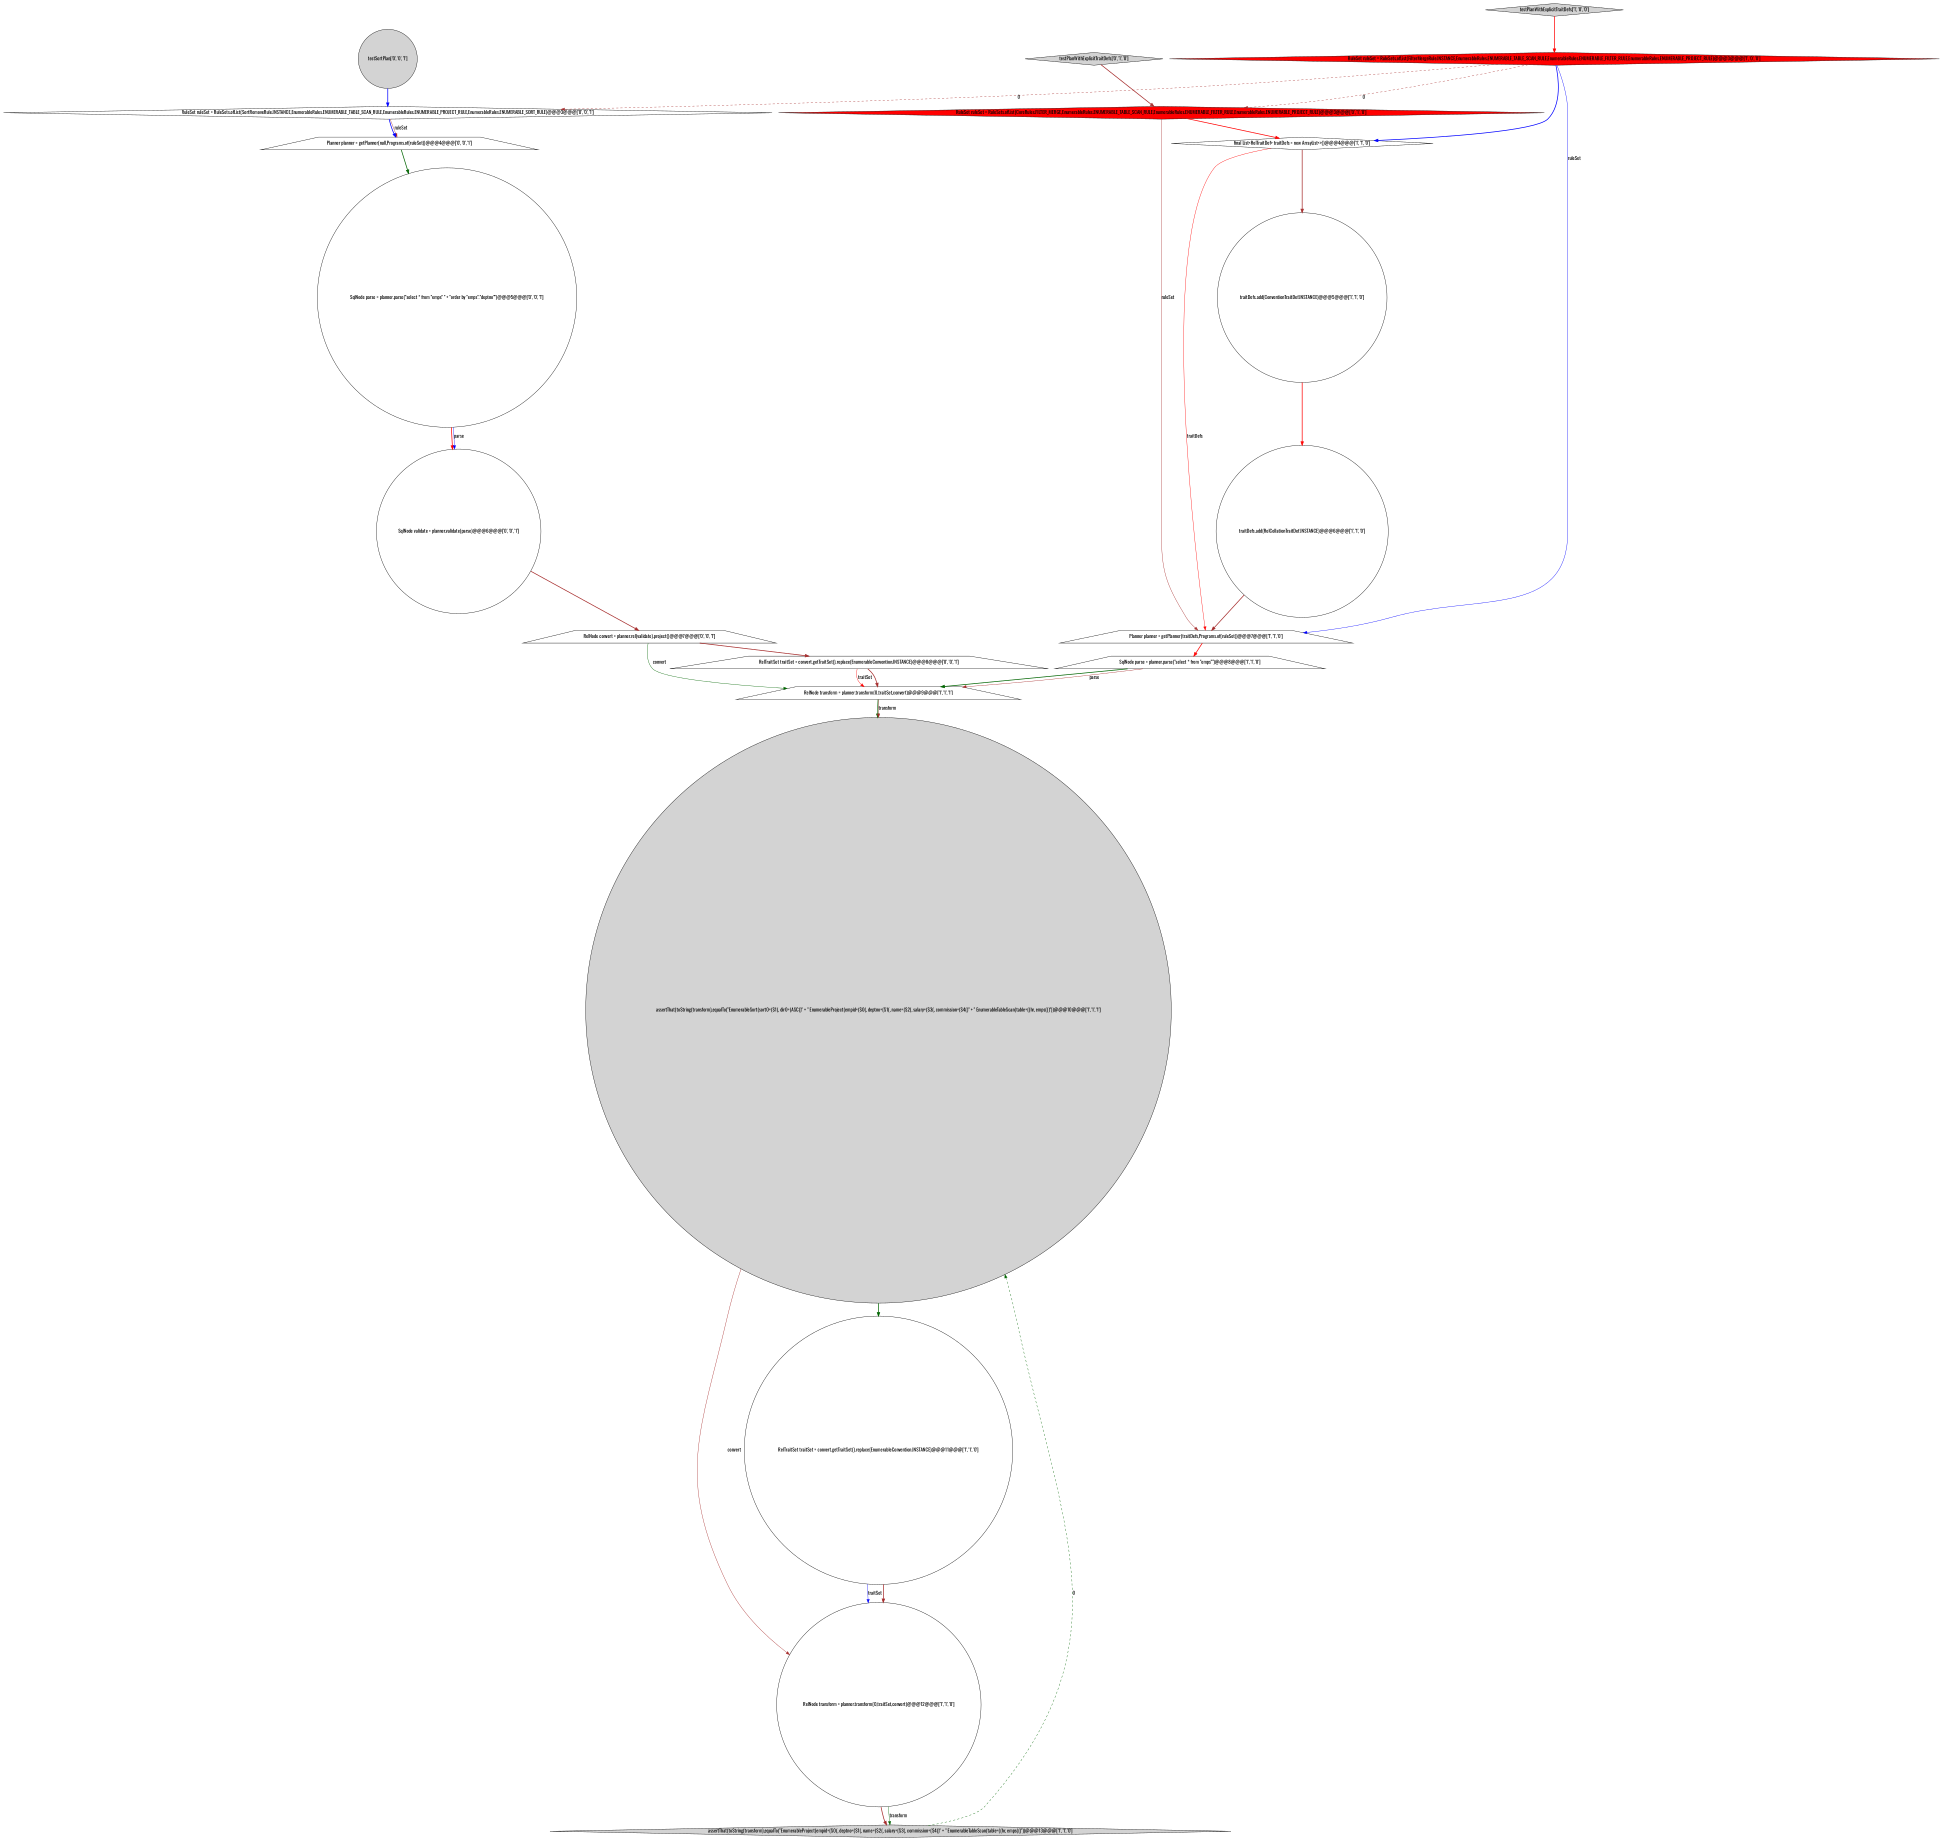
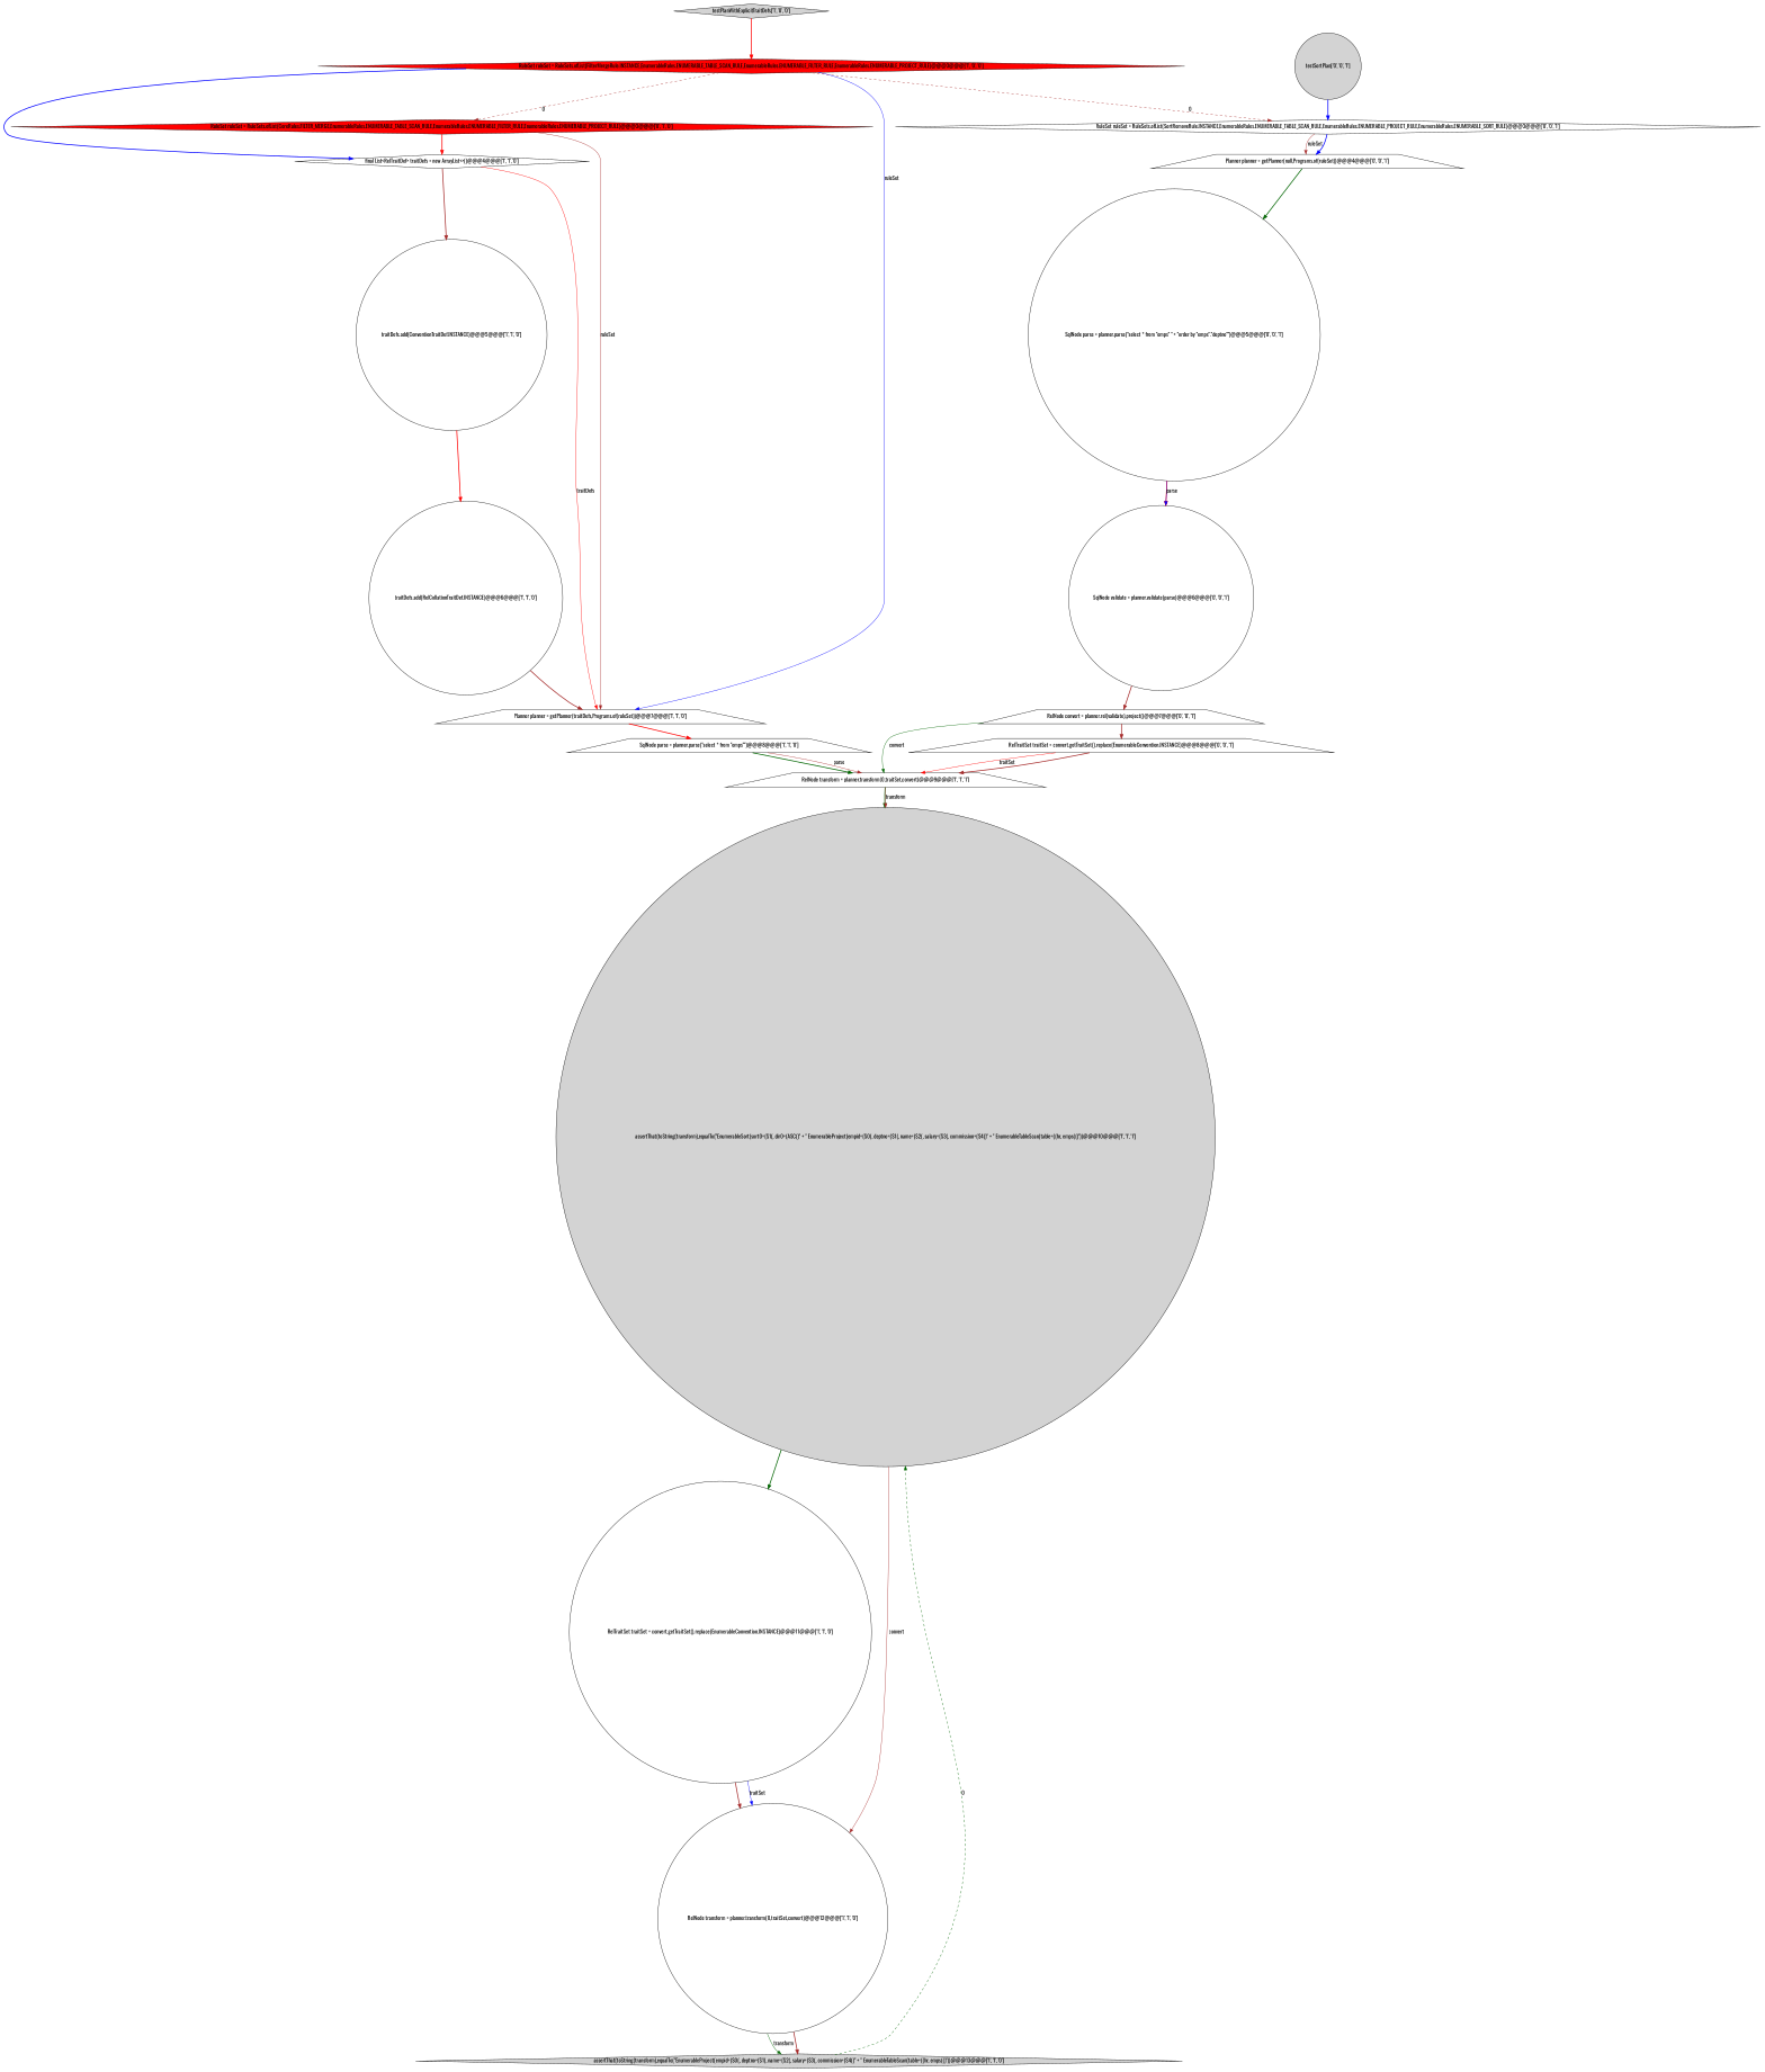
  digraph {
    fontname=Oswald
    node [fillcolor=white shape=circle style=filled fontname=Oswald]
    edge [style=bold color=brown fontname=Oswald]
-   n1 [fillcolor=lightgray label="testPlanWithExplicitTraitDefs['0', '1', '0']" shape=diamond]
    n2 [fillcolor=red label="RuleSet ruleSet = RuleSets.ofList(CoreRules.FILTER_MERGE,EnumerableRules.ENUMERABLE_TABLE_SCAN_RULE,EnumerableRules.ENUMERABLE_FILTER_RULE,EnumerableRules.ENUMERABLE_PROJECT_RULE)@@@3@@@['0', '1', '0']" shape=diamond]
    n3 [fillcolor=lightgray label="assertThat(toString(transform),equalTo(\"EnumerableSort(sort0=($1(, dir0=(ASC()\" + \" EnumerableProject(empid=($0(, deptno=($1(, name=($2(, salary=($3(, commission=($4()\" + \" EnumerableTableScan(table=((hr, emps(()\"))@@@10@@@['1', '1', '1']"]
    n4 [label="RelNode transform = planner.transform(0,traitSet,convert)@@@12@@@['1', '1', '0']"]
    n5 [label="RelTraitSet traitSet = convert.getTraitSet().replace(EnumerableConvention.INSTANCE)@@@11@@@['1', '1', '0']"]
    n6 [fillcolor=lightgray label="assertThat(toString(transform),equalTo(\"EnumerableProject(empid=($0(, deptno=($1(, name=($2(, salary=($3(, commission=($4()\" + \" EnumerableTableScan(table=((hr, emps(()\"))@@@13@@@['1', '1', '0']" shape=diamond]
    n7 [label="SqlNode validate = planner.validate(parse)@@@6@@@['0', '0', '1']"]
    n8 [label="RelNode convert = planner.rel(validate).project()@@@7@@@['0', '0', '1']" shape=trapezium]
    n9 [label="SqlNode parse = planner.parse(\"select * from \"emps\" \" + \"order by \"emps\".\"deptno\"\")@@@5@@@['0', '0', '1']"]
    n10 [label="RelTraitSet traitSet = convert.getTraitSet().replace(EnumerableConvention.INSTANCE)@@@8@@@['0', '0', '1']" shape=trapezium]
    n11 [label="RelNode transform = planner.transform(0,traitSet,convert)@@@9@@@['1', '1', '1']" shape=trapezium]
    n12 [label="final List<RelTraitDef> traitDefs = new ArrayList<>()@@@4@@@['1', '1', '0']" shape=diamond]
    n13 [label="traitDefs.add(ConventionTraitDef.INSTANCE)@@@5@@@['1', '1', '0']"]
    n14 [label="Planner planner = getPlanner(traitDefs,Programs.of(ruleSet))@@@7@@@['1', '1', '0']" shape=trapezium]
    n15 [label="traitDefs.add(RelCollationTraitDef.INSTANCE)@@@6@@@['1', '1', '0']"]
    n16 [label="RuleSet ruleSet = RuleSets.ofList(SortRemoveRule.INSTANCE,EnumerableRules.ENUMERABLE_TABLE_SCAN_RULE,EnumerableRules.ENUMERABLE_PROJECT_RULE,EnumerableRules.ENUMERABLE_SORT_RULE)@@@3@@@['0', '0', '1']" shape=diamond]
    n17 [label="Planner planner = getPlanner(null,Programs.of(ruleSet))@@@4@@@['0', '0', '1']" shape=trapezium]
    n18 [fillcolor=lightgray label="testSortPlan['0', '0', '1']"]
    n19 [label="SqlNode parse = planner.parse(\"select * from \"emps\"\")@@@8@@@['1', '1', '0']" shape=trapezium]
    n20 [fillcolor=red label="RuleSet ruleSet = RuleSets.ofList(FilterMergeRule.INSTANCE,EnumerableRules.ENUMERABLE_TABLE_SCAN_RULE,EnumerableRules.ENUMERABLE_FILTER_RULE,EnumerableRules.ENUMERABLE_PROJECT_RULE)@@@3@@@['1', '0', '0']" shape=diamond]
    n21 [fillcolor=lightgray label="testPlanWithExplicitTraitDefs['1', '0', '0']" shape=diamond]
-   n1 -> n2
    n2 -> n12 [color=red]
    n2 -> n14 [label=ruleSet style=solid]
    n3 -> n4 [label=convert style=solid]
    n3 -> n5 [color=darkgreen]
    n4 -> n6
    n4 -> n6 [label=transform style=solid color=darkgreen]
    n5 -> n4
    n5 -> n4 [label=traitSet style=solid color=blue]
    n6 -> n3 [label=0 style=dashed color=darkgreen]
    n7 -> n8
    n8 -> n10
    n8 -> n11 [label=convert style=solid color=darkgreen]
    n9 -> n7 [color=red]
    n9 -> n7 [label=parse style=solid color=blue]
    n10 -> n11
    n10 -> n11 [label=traitSet style=solid color=red]
    n11 -> n3 [color=darkgreen]
    n11 -> n3 [label=transform style=solid]
    n12 -> n13
    n12 -> n14 [label=traitDefs style=solid color=red]
    n13 -> n15 [color=red]
    n14 -> n19 [color=red]
    n15 -> n14
    n16 -> n17 [label=ruleSet style=solid]
    n16 -> n17 [color=blue]
    n17 -> n9 [color=darkgreen]
    n18 -> n16 [color=blue]
    n19 -> n11 [color=darkgreen]
    n19 -> n11 [label=parse style=solid]
    n20 -> n2 [label=0 style=dashed]
    n20 -> n12 [color=blue]
    n20 -> n14 [label=ruleSet style=solid color=blue]
    n20 -> n16 [label=0 style=dashed]
    n21 -> n20 [color=red]
  }
